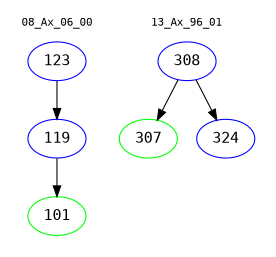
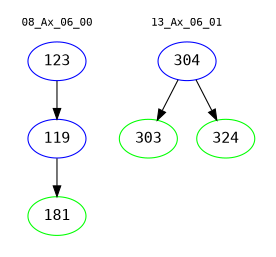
  digraph {
    fontname="DejaVu Sans Mono"
    node [color=blue fontname="DejaVu Sans Mono"]
    edge [color=black fontname="DejaVu Sans Mono"]
    n1 [label=119]
-   n2 [color=green label=101]
+   n2 [color=green label=181]
    n3 [label=123]
-   n4 [label=308]
-   n5 [color=green label=307]
-   n6 [label=324]
+   n4 [label=304]
+   n5 [color=green label=303]
+   n6 [color=green label=324]
    subgraph cluster_1 {
      color=white
      fontsize=10
      label="08_Ax_06_00"
      n1
      n2
      n3
    }
    subgraph cluster_2 {
      color=white
      fontsize=10
-     label="13_Ax_96_01"
+     label="13_Ax_06_01"
      n4
      n5
      n6
    }
    n1 -> n2
    n3 -> n1
    n4 -> n5
    n4 -> n6
  }
